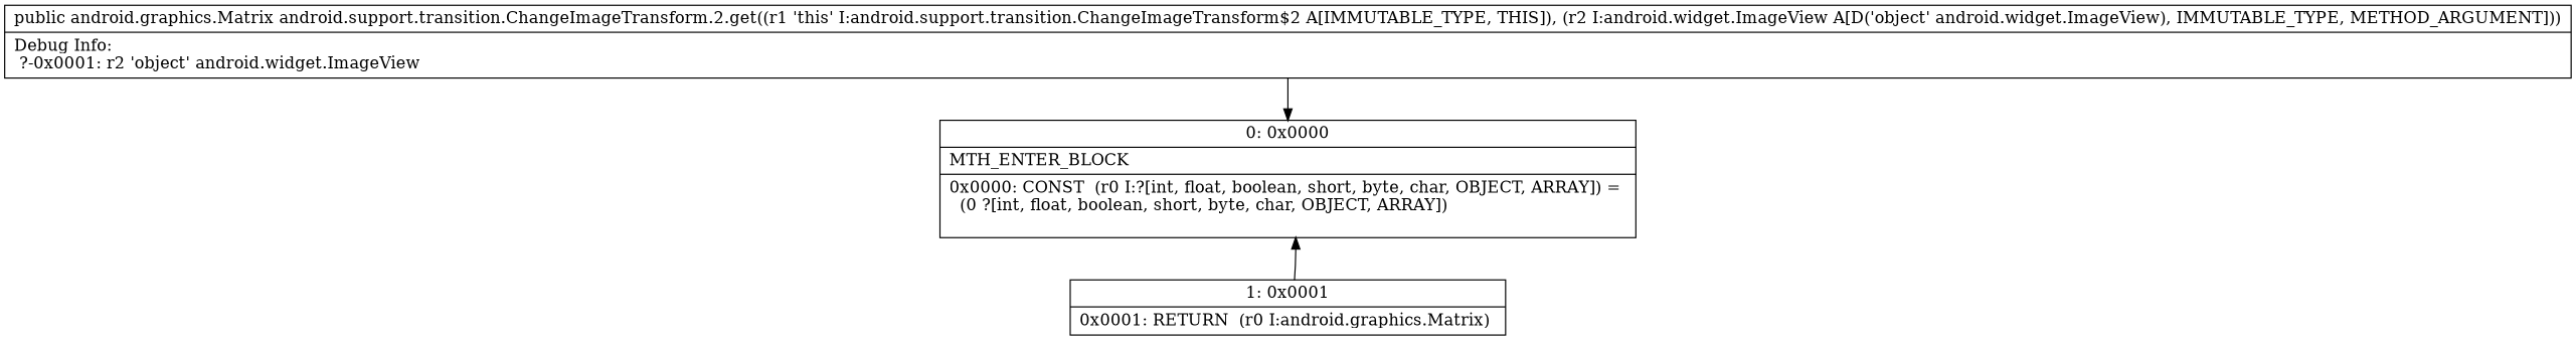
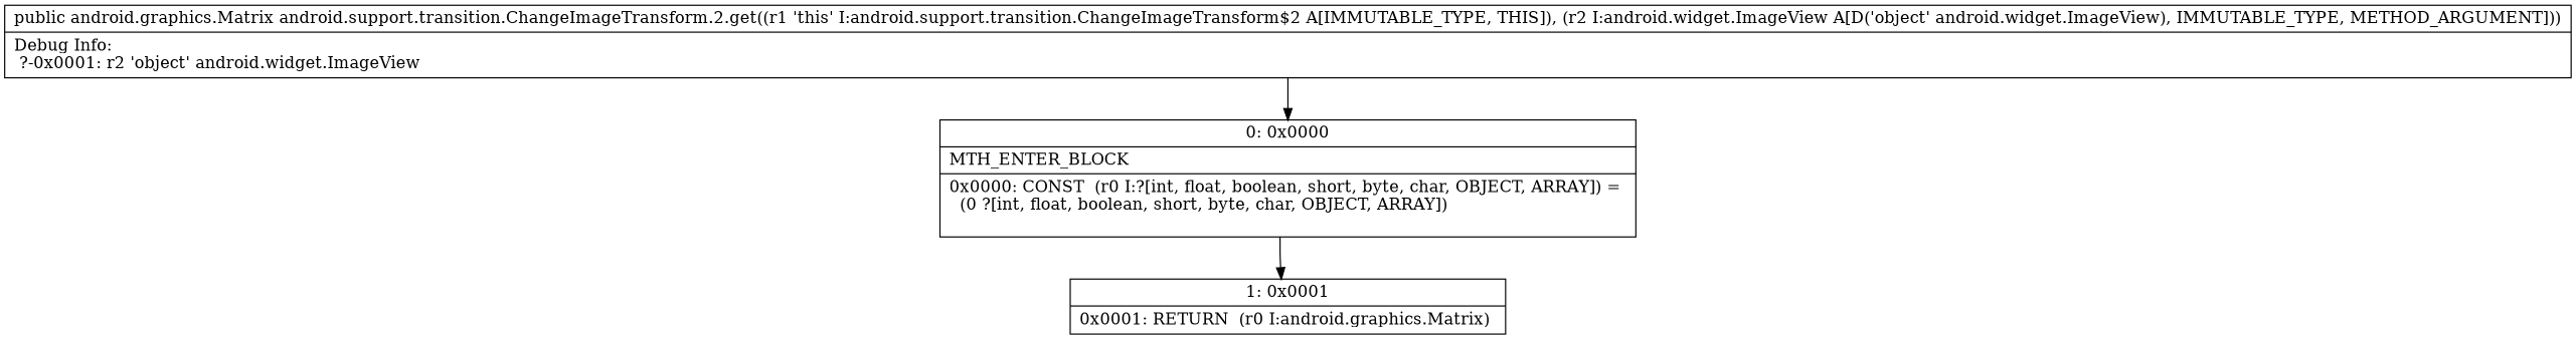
  digraph {
    node [shape=record]
    n1 [label="{0\:\ 0x0000|MTH_ENTER_BLOCK\l|0x0000: CONST  (r0 I:?[int, float, boolean, short, byte, char, OBJECT, ARRAY]) = \l  (0 ?[int, float, boolean, short, byte, char, OBJECT, ARRAY])\l \l}"]
    n2 [label="{1\:\ 0x0001|0x0001: RETURN  (r0 I:android.graphics.Matrix) \l}"]
    n3 [label="{public android.graphics.Matrix android.support.transition.ChangeImageTransform.2.get((r1 'this' I:android.support.transition.ChangeImageTransform$2 A[IMMUTABLE_TYPE, THIS]), (r2 I:android.widget.ImageView A[D('object' android.widget.ImageView), IMMUTABLE_TYPE, METHOD_ARGUMENT]))  | Debug Info:\l  ?\-0x0001: r2 'object' android.widget.ImageView\l}"]
-   n2 -> n1
+   n1 -> n2
    n3 -> n1
  }
